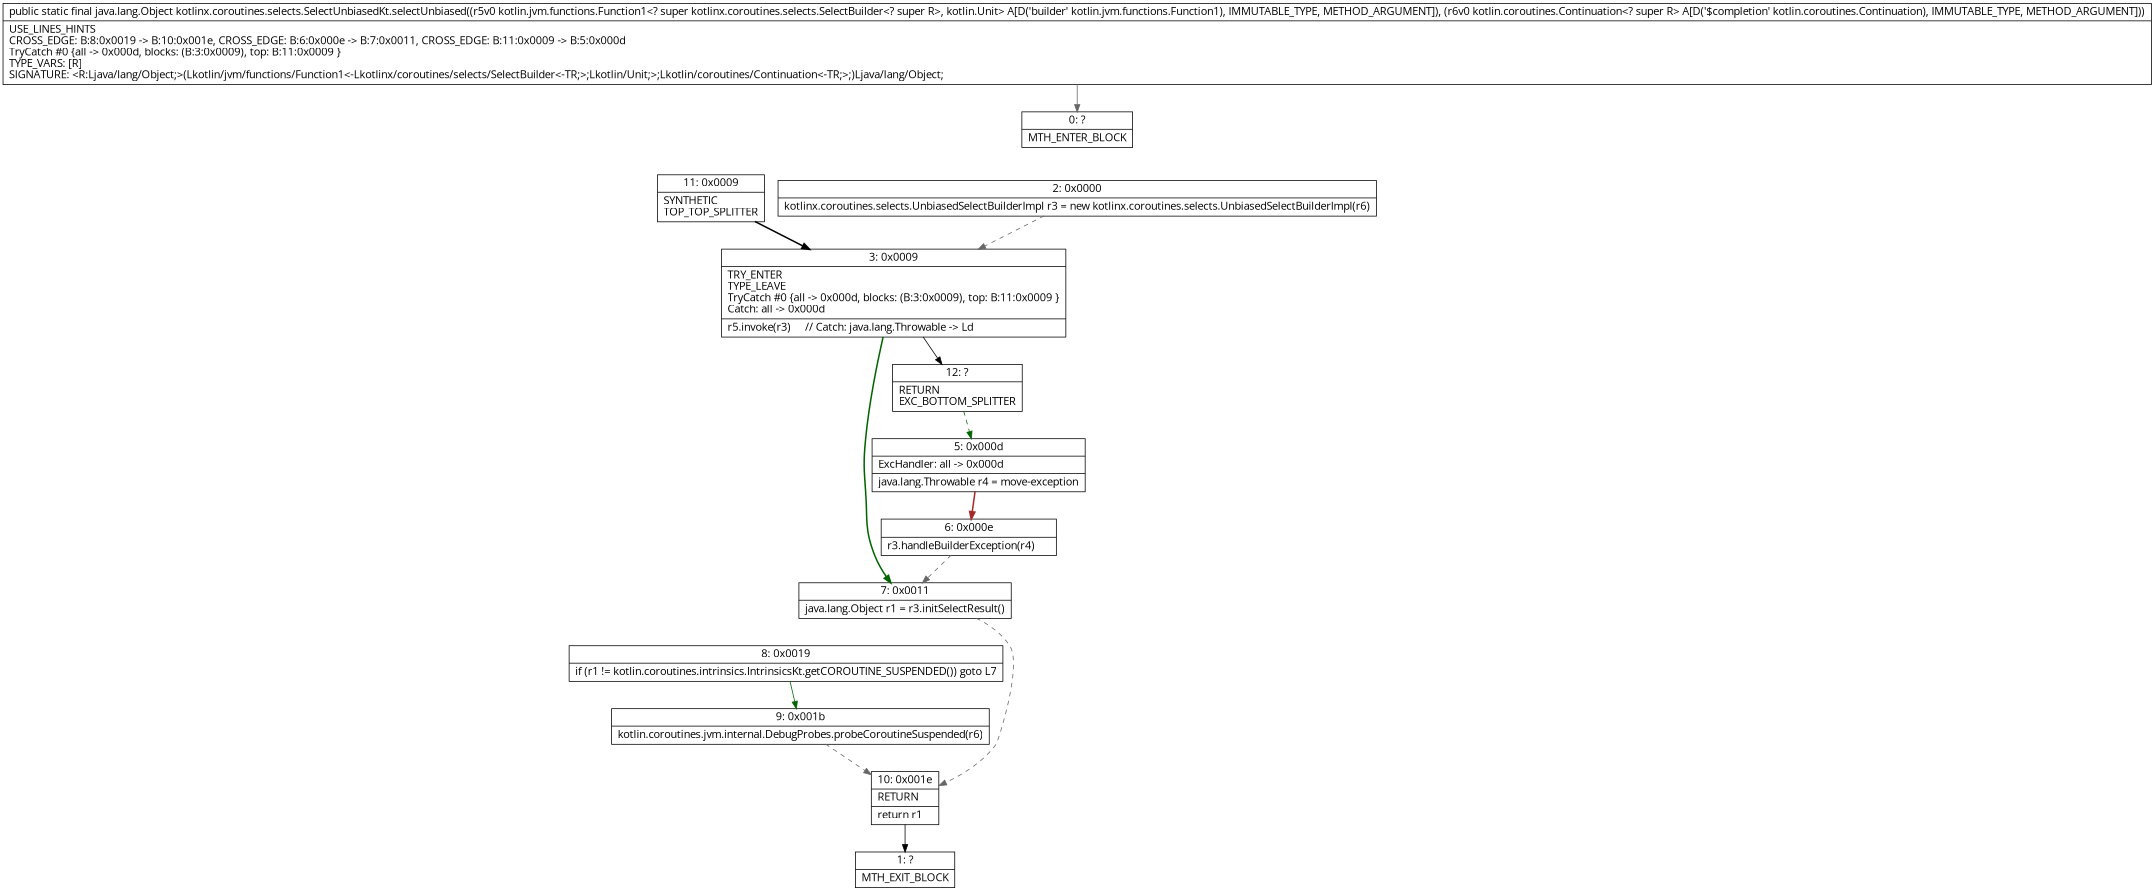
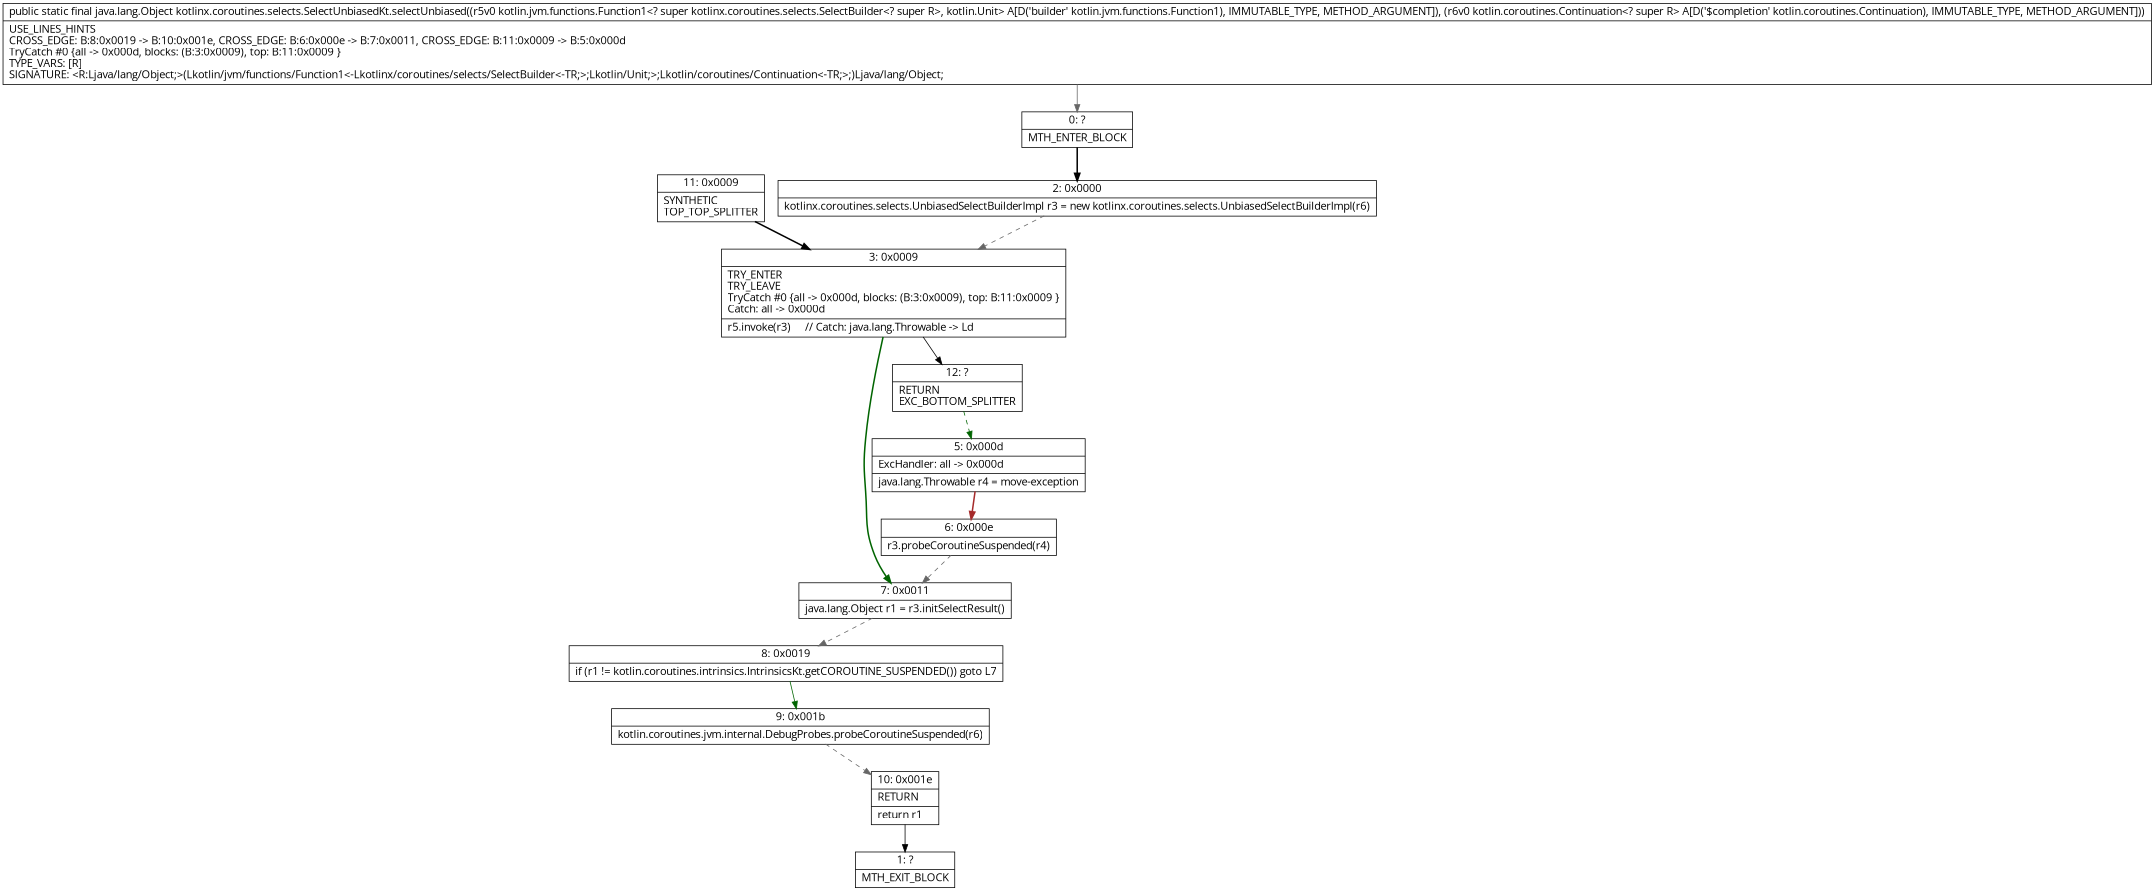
  digraph {
    fontname="Open Sans"
    node [fontname="Open Sans" shape=record]
    edge [color=gray40 fontname="Open Sans" style=dashed]
    n1 [label="{0\:\ ?|MTH_ENTER_BLOCK\l}"]
    n2 [label="{2\:\ 0x0000|kotlinx.coroutines.selects.UnbiasedSelectBuilderImpl r3 = new kotlinx.coroutines.selects.UnbiasedSelectBuilderImpl(r6)\l}"]
-   n3 [label="{3\:\ 0x0009|TRY_ENTER\lTYPE_LEAVE\lTryCatch #0 \{all \-\> 0x000d, blocks: (B:3:0x0009), top: B:11:0x0009 \}\lCatch: all \-\> 0x000d\l|r5.invoke(r3)     \/\/ Catch: java.lang.Throwable \-\> Ld\l}"]
+   n3 [label="{3\:\ 0x0009|TRY_ENTER\lTRY_LEAVE\lTryCatch #0 \{all \-\> 0x000d, blocks: (B:3:0x0009), top: B:11:0x0009 \}\lCatch: all \-\> 0x000d\l|r5.invoke(r3)     \/\/ Catch: java.lang.Throwable \-\> Ld\l}"]
    n4 [label="{11\:\ 0x0009|SYNTHETIC\lTOP_TOP_SPLITTER\l}"]
    n5 [label="{7\:\ 0x0011|java.lang.Object r1 = r3.initSelectResult()\l}"]
    n6 [label="{12\:\ ?|RETURN\lEXC_BOTTOM_SPLITTER\l}"]
    n7 [label="{5\:\ 0x000d|ExcHandler: all \-\> 0x000d\l|java.lang.Throwable r4 = move\-exception\l}"]
-   n8 [label="{6\:\ 0x000e|r3.handleBuilderException(r4)\l}"]
+   n8 [label="{6\:\ 0x000e|r3.probeCoroutineSuspended(r4)\l}"]
    n9 [label="{8\:\ 0x0019|if (r1 != kotlin.coroutines.intrinsics.IntrinsicsKt.getCOROUTINE_SUSPENDED()) goto L7\l}"]
    n10 [label="{9\:\ 0x001b|kotlin.coroutines.jvm.internal.DebugProbes.probeCoroutineSuspended(r6)\l}"]
    n11 [label="{10\:\ 0x001e|RETURN\l|return r1\l}"]
    n12 [label="{1\:\ ?|MTH_EXIT_BLOCK\l}"]
    n13 [label="{public static final java.lang.Object kotlinx.coroutines.selects.SelectUnbiasedKt.selectUnbiased((r5v0 kotlin.jvm.functions.Function1\<? super kotlinx.coroutines.selects.SelectBuilder\<? super R\>, kotlin.Unit\> A[D('builder' kotlin.jvm.functions.Function1), IMMUTABLE_TYPE, METHOD_ARGUMENT]), (r6v0 kotlin.coroutines.Continuation\<? super R\> A[D('$completion' kotlin.coroutines.Continuation), IMMUTABLE_TYPE, METHOD_ARGUMENT]))  | USE_LINES_HINTS\lCROSS_EDGE: B:8:0x0019 \-\> B:10:0x001e, CROSS_EDGE: B:6:0x000e \-\> B:7:0x0011, CROSS_EDGE: B:11:0x0009 \-\> B:5:0x000d\lTryCatch #0 \{all \-\> 0x000d, blocks: (B:3:0x0009), top: B:11:0x0009 \}\lTYPE_VARS: [R]\lSIGNATURE: \<R:Ljava\/lang\/Object;\>(Lkotlin\/jvm\/functions\/Function1\<\-Lkotlinx\/coroutines\/selects\/SelectBuilder\<\-TR;\>;Lkotlin\/Unit;\>;Lkotlin\/coroutines\/Continuation\<\-TR;\>;)Ljava\/lang\/Object;\l}"]
+   n1 -> n2 [color=black style=bold]
    n2 -> n3
    n3 -> n5 [color=darkgreen style=bold]
    n3 -> n6 [color=black style=solid]
    n4 -> n3 [color=black style=bold]
-   n5 -> n11
+   n5 -> n9
    n6 -> n7 [color=darkgreen]
    n7 -> n8 [color=brown style=bold]
    n8 -> n5
    n9 -> n10 [color=darkgreen style=solid]
    n10 -> n11
    n11 -> n12 [color=black style=solid]
    n13 -> n1 [style=solid]
  }
